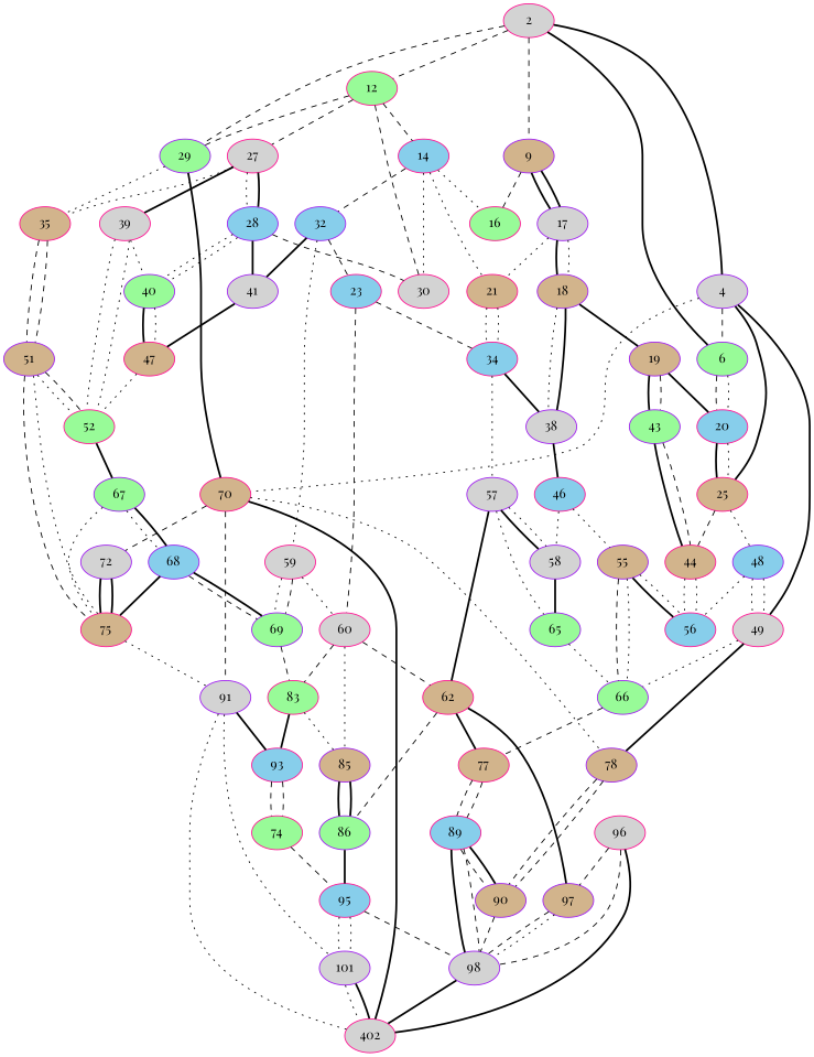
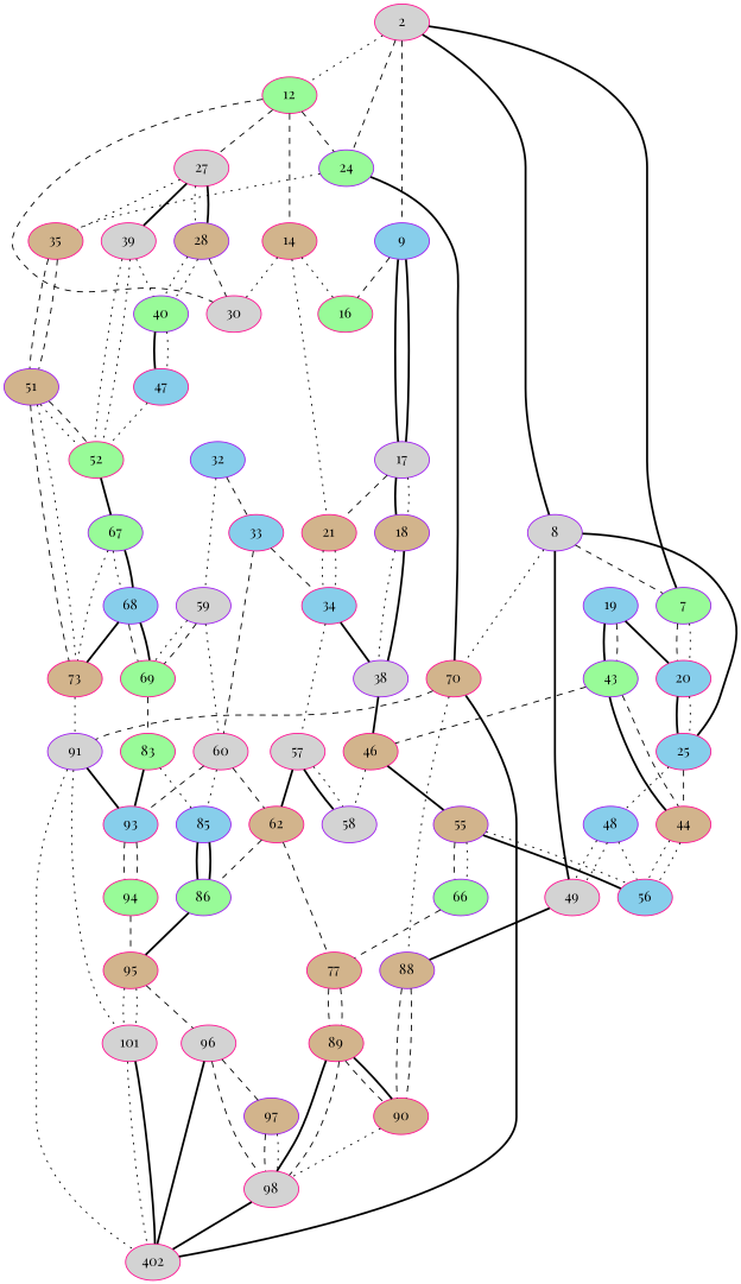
  graph {
    fontname="Playfair Display"
    node [color=deeppink fillcolor=tan fontname="Playfair Display" style=filled]
    edge [fontname="Playfair Display" style=dotted]
    n1 [fillcolor=lightgrey label=2 super="+2+6"]
-   4 [color=purple fillcolor=lightgrey super="+5+22"]
-   7 [color=purple fillcolor=palegreen label=6]
-   9 [color=purple super="+10"]
+   4 [color=purple fillcolor=lightgrey super="+5+22" label=8]
+   7 [color=purple fillcolor=palegreen]
+   9 [color=purple fillcolor=skyblue super="+10"]
    12 [fillcolor=palegreen super="+23+13"]
-   24 [color=purple fillcolor=palegreen label=29]
-   25 [super="+45"]
+   24 [color=purple fillcolor=palegreen]
+   25 [fillcolor=skyblue super="+45"]
    49 [fillcolor=lightgrey super="+50"]
    70 [super="+71+79"]
    20 [fillcolor=skyblue]
    16 [fillcolor=palegreen]
    17 [color=purple fillcolor=lightgrey]
-   14 [fillcolor=skyblue super="+31+15"]
+   14 [super="+31+15"]
    27 [fillcolor=lightgrey super="+36"]
    30 [fillcolor=lightgrey]
    35
    44
    48 [color=purple fillcolor=skyblue]
    66 [color=purple fillcolor=palegreen super="+74"]
-   78 [color=purple]
-   72 [color=purple fillcolor=lightgrey]
+   78 [color=purple label=88]
    91 [color=purple fillcolor=lightgrey super="+92+103"]
    n23 [fillcolor=lightgrey label=402 super="+106"]
    21
    18 [color=purple]
    32 [color=purple fillcolor=skyblue super="+42"]
-   28 [color=purple fillcolor=skyblue super="+29"]
+   28 [color=purple super="+29"]
    39 [fillcolor=lightgrey]
    34 [fillcolor=skyblue super="+37"]
-   41 [color=purple fillcolor=lightgrey]
-   33 [fillcolor=skyblue label=23]
-   59 [fillcolor=lightgrey]
-   19 [color=purple]
+   33 [fillcolor=skyblue]
+   59 [color=purple fillcolor=lightgrey]
+   19 [color=purple fillcolor=skyblue]
    38 [color=purple fillcolor=lightgrey]
    43 [color=purple fillcolor=palegreen]
-   46 [fillcolor=skyblue super="+54"]
-   57 [color=purple fillcolor=lightgrey super="+64"]
+   46 [super="+54"]
+   57 [fillcolor=lightgrey super="+64"]
    51 [color=purple]
    56 [fillcolor=skyblue]
    40 [color=purple fillcolor=palegreen]
    52 [fillcolor=palegreen super="+53"]
-   47
+   47 [fillcolor=skyblue]
    60 [fillcolor=lightgrey super="+61+84"]
-   69 [color=purple fillcolor=palegreen]
+   69 [fillcolor=palegreen]
    62 [super="+87+63"]
    83 [fillcolor=palegreen super="+88"]
-   85 [color=purple]
+   85 [color=purple fillcolor=skyblue]
    58 [color=purple fillcolor=lightgrey]
-   65 [color=purple fillcolor=palegreen]
-   73 [super="+80" label=75]
+   73 [super="+80"]
    55 [color=purple]
    67 [color=purple fillcolor=palegreen]
    77
-   90 [color=purple]
+   90
    68 [color=purple fillcolor=skyblue]
    86 [color=purple fillcolor=palegreen]
    97 [color=purple]
    93 [fillcolor=skyblue]
-   89 [fillcolor=skyblue]
-   95 [fillcolor=skyblue]
-   98 [color=purple fillcolor=lightgrey super="+100"]
-   101 [color=purple fillcolor=lightgrey]
-   94 [fillcolor=palegreen label=74]
+   89
+   95
+   98 [fillcolor=lightgrey super="+100"]
+   101 [fillcolor=lightgrey]
+   94 [fillcolor=palegreen]
    96 [fillcolor=lightgrey super="+99"]
    n1 -- 4 [style=bold]
    n1 -- 7 [style=bold]
    n1 -- 9 [style=dashed]
-   n1 -- 12 [style=dashed]
+   n1 -- 12
    n1 -- 24 [style=dashed]
    4 -- 7 [style=dashed]
    4 -- 25 [style=bold]
    4 -- 49 [style=bold]
    4 -- 70
    7 -- 20 [style=dashed]
    7 -- 20
    9 -- 16 [style=dashed weight=2]
    9 -- 17 [style=bold]
    9 -- 17 [style=bold]
    12 -- 24 [style=dashed]
    12 -- 14 [style=dashed]
    12 -- 27 [style=dashed]
    12 -- 30 [style=dashed]
    24 -- 70 [style=bold]
    24 -- 35
    25 -- 44 [style=dashed]
    25 -- 48
-   49 -- 66
    49 -- 78 [style=bold]
    70 -- 78
-   70 -- 72 [style=dashed]
    70 -- 91 [style=dashed weight=2]
    70 -- n23 [style=bold]
    20 -- 25 [style=bold]
    20 -- 25
-   17 -- 21
+   17 -- 21 [style=dashed]
    17 -- 18 [style=bold]
    17 -- 18
    14 -- 16
    14 -- 30
    14 -- 21
-   14 -- 32 [style=dashed]
    27 -- 35
    27 -- 28
    27 -- 28 [style=bold]
    27 -- 39 [style=bold]
    35 -- 51 [style=dashed]
    35 -- 51 [style=dashed]
    44 -- 56
    44 -- 56
    48 -- 49
    48 -- 49
    48 -- 56
    66 -- 77 [style=dashed]
    78 -- 90 [style=dashed]
    78 -- 90 [style=dashed]
-   72 -- 73 [style=bold weight=2]
-   72 -- 73 [style=bold]
    91 -- n23
    91 -- 93 [style=bold]
    91 -- 101
    21 -- 34
    21 -- 34
-   18 -- 19 [style=bold]
    18 -- 38
    18 -- 38 [style=bold]
-   32 -- 41 [style=bold]
    32 -- 33 [style=dashed]
    32 -- 59
    28 -- 30 [style=dashed]
-   28 -- 41 [style=bold]
    28 -- 40
    28 -- 40
    39 -- 40
    39 -- 52
    39 -- 52
    34 -- 38 [style=bold]
    34 -- 57
-   41 -- 47 [style=bold]
    33 -- 34 [style=dashed]
    33 -- 60 [style=dashed]
    59 -- 60
    59 -- 69
    59 -- 69 [style=dashed]
    19 -- 20 [style=bold]
    19 -- 43 [style=bold]
    19 -- 43 [style=dashed]
    38 -- 46 [style=bold]
    43 -- 44 [style=bold]
    43 -- 44 [style=dashed]
+   43 -- 46 [style=dashed]
    46 -- 58
-   46 -- 55
+   46 -- 55 [style=bold]
    57 -- 62 [style=bold weight=2]
    57 -- 58 [style=bold]
    57 -- 58
-   57 -- 65
    51 -- 52
    51 -- 52 [style=dashed]
    51 -- 73 [style=dashed]
    51 -- 73
    40 -- 47 [style=bold]
    40 -- 47
    52 -- 67 [style=bold]
    47 -- 52
    60 -- 62 [style=dashed]
-   60 -- 83 [style=dashed]
+   60 -- 93 [style=dashed]
    60 -- 85
    69 -- 83 [style=dashed]
-   62 -- 77 [style=bold]
+   62 -- 77 [style=dashed]
    62 -- 86 [style=dashed]
-   62 -- 97 [style=bold]
    83 -- 85
    83 -- 93 [style=bold]
    85 -- 86 [style=bold]
    85 -- 86 [style=bold]
-   58 -- 65 [style=bold]
-   65 -- 66
    73 -- 91
    55 -- 66 [style=dashed]
    55 -- 66
    55 -- 56 [style=bold]
    55 -- 56
    67 -- 73
    67 -- 68
    67 -- 68 [style=bold]
    77 -- 89 [style=dashed]
    77 -- 89 [style=dashed]
-   90 -- 98 [style=dashed]
+   90 -- 98
    68 -- 69 [style=dashed]
    68 -- 69 [style=bold]
    68 -- 73 [style=bold]
    86 -- 95 [style=bold]
    97 -- 98 [style=dashed]
    97 -- 98
    93 -- 94 [style=dashed]
    93 -- 94 [style=dashed]
    89 -- 90 [style=dashed]
    89 -- 90 [style=bold]
    89 -- 98 [style=bold]
    89 -- 98 [style=dashed]
    95 -- 101
    95 -- 101
-   95 -- 98 [style=dashed]
+   95 -- 96 [style=dashed]
    98 -- n23 [style=bold]
    101 -- n23
    101 -- n23 [style=bold]
    94 -- 95 [style=dashed]
    96 -- n23 [style=bold]
    96 -- 97 [style=dashed]
    96 -- 98 [style=dashed]
  }
